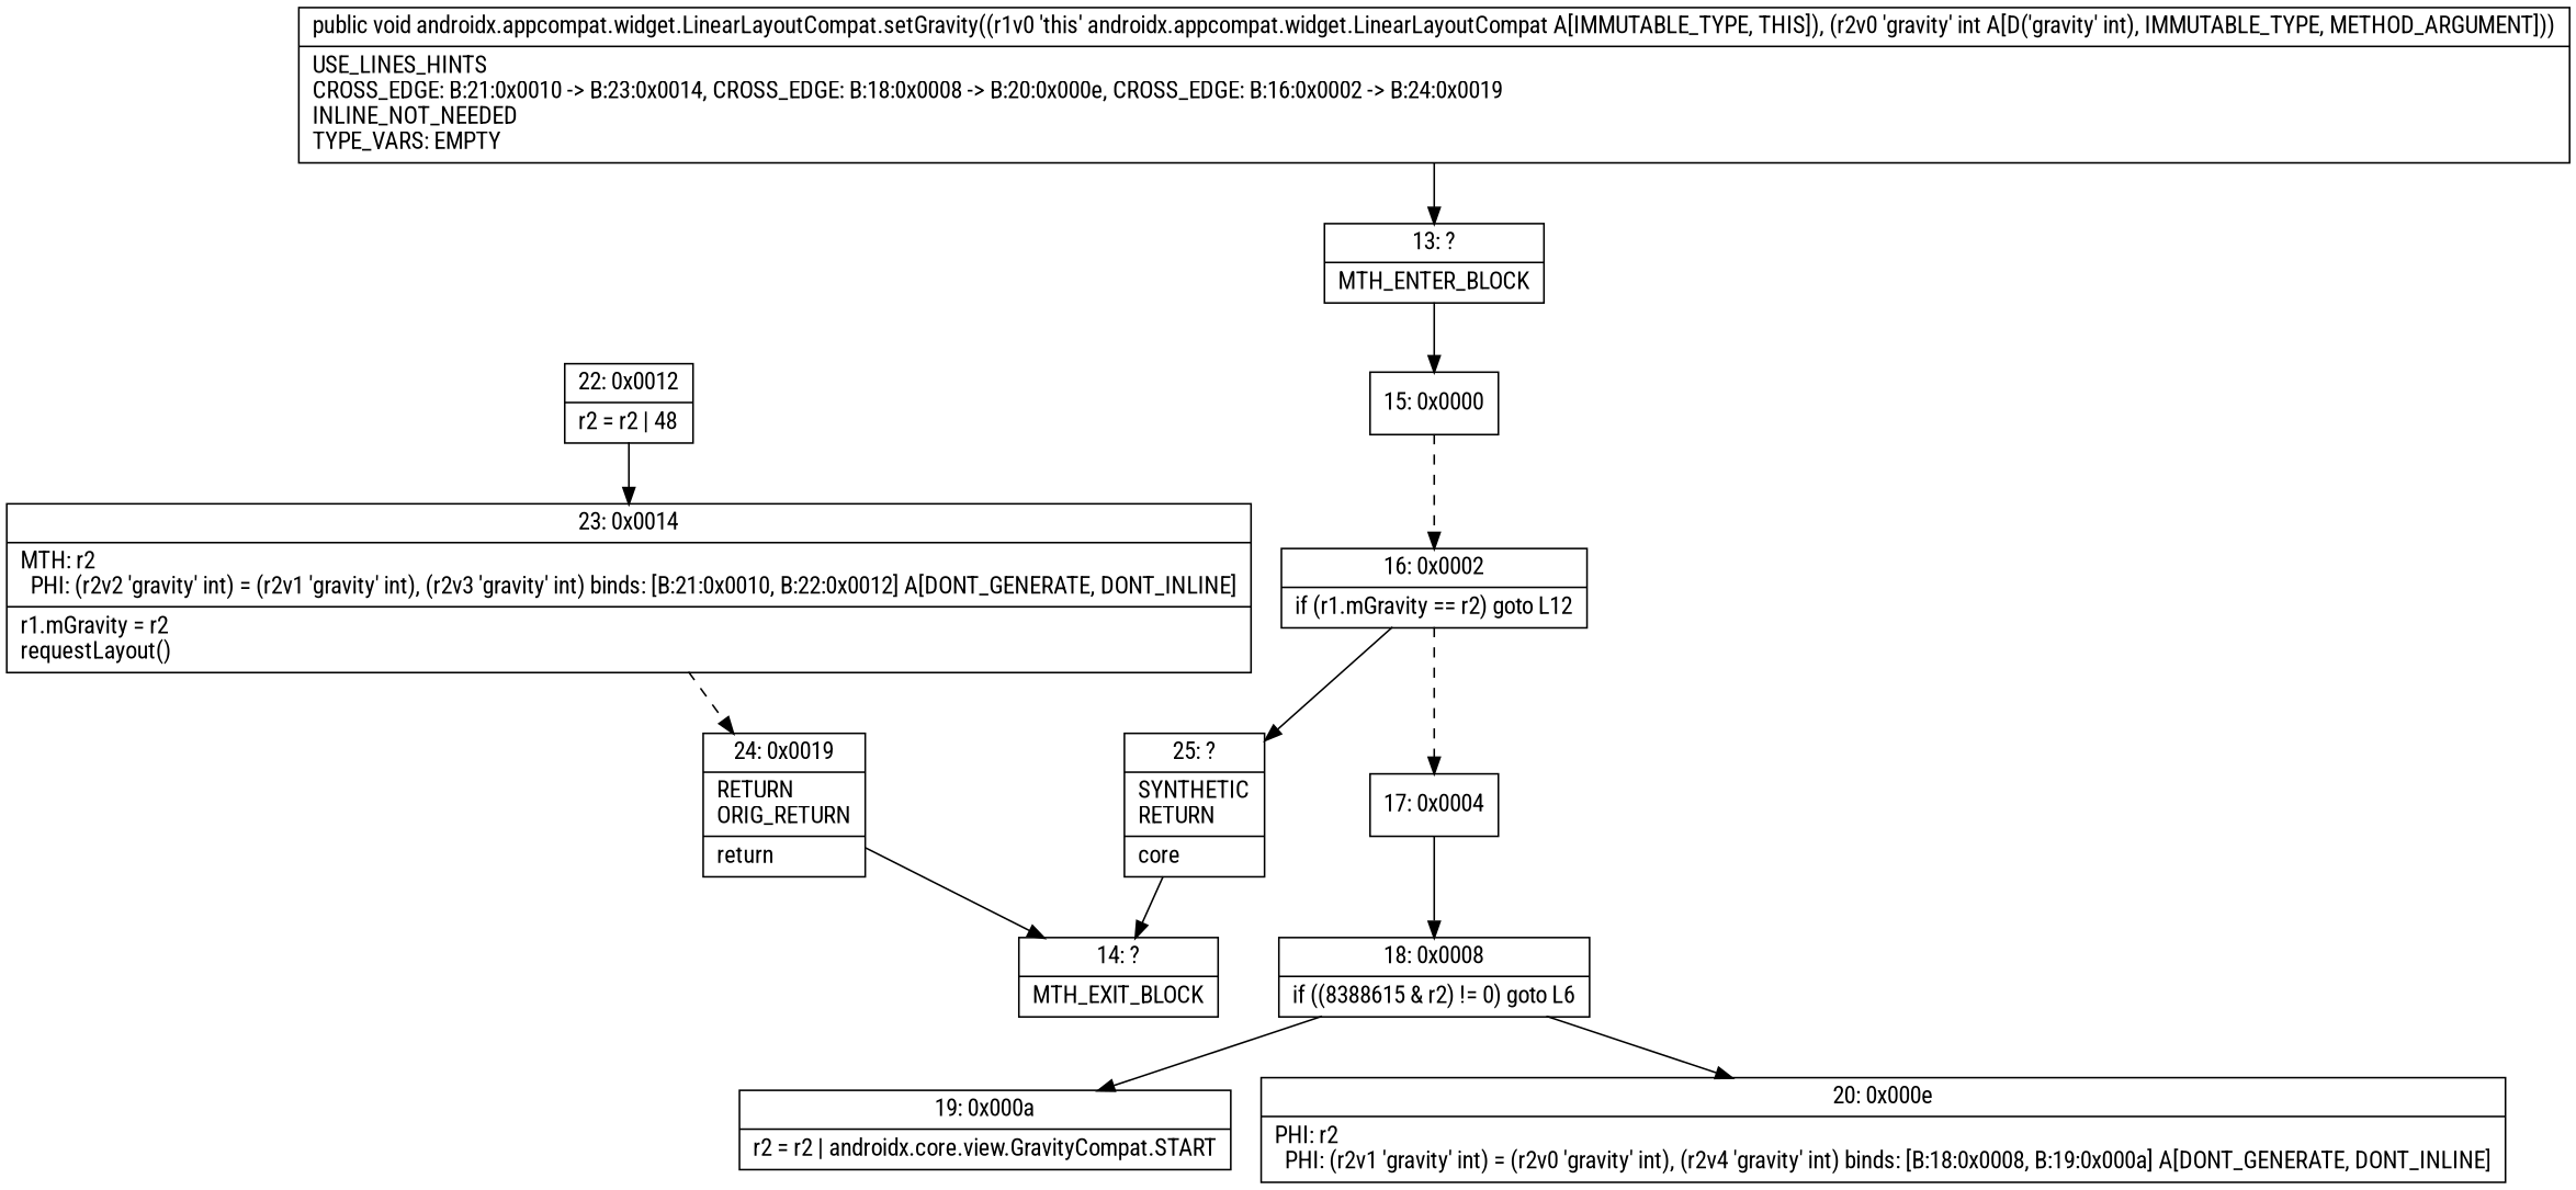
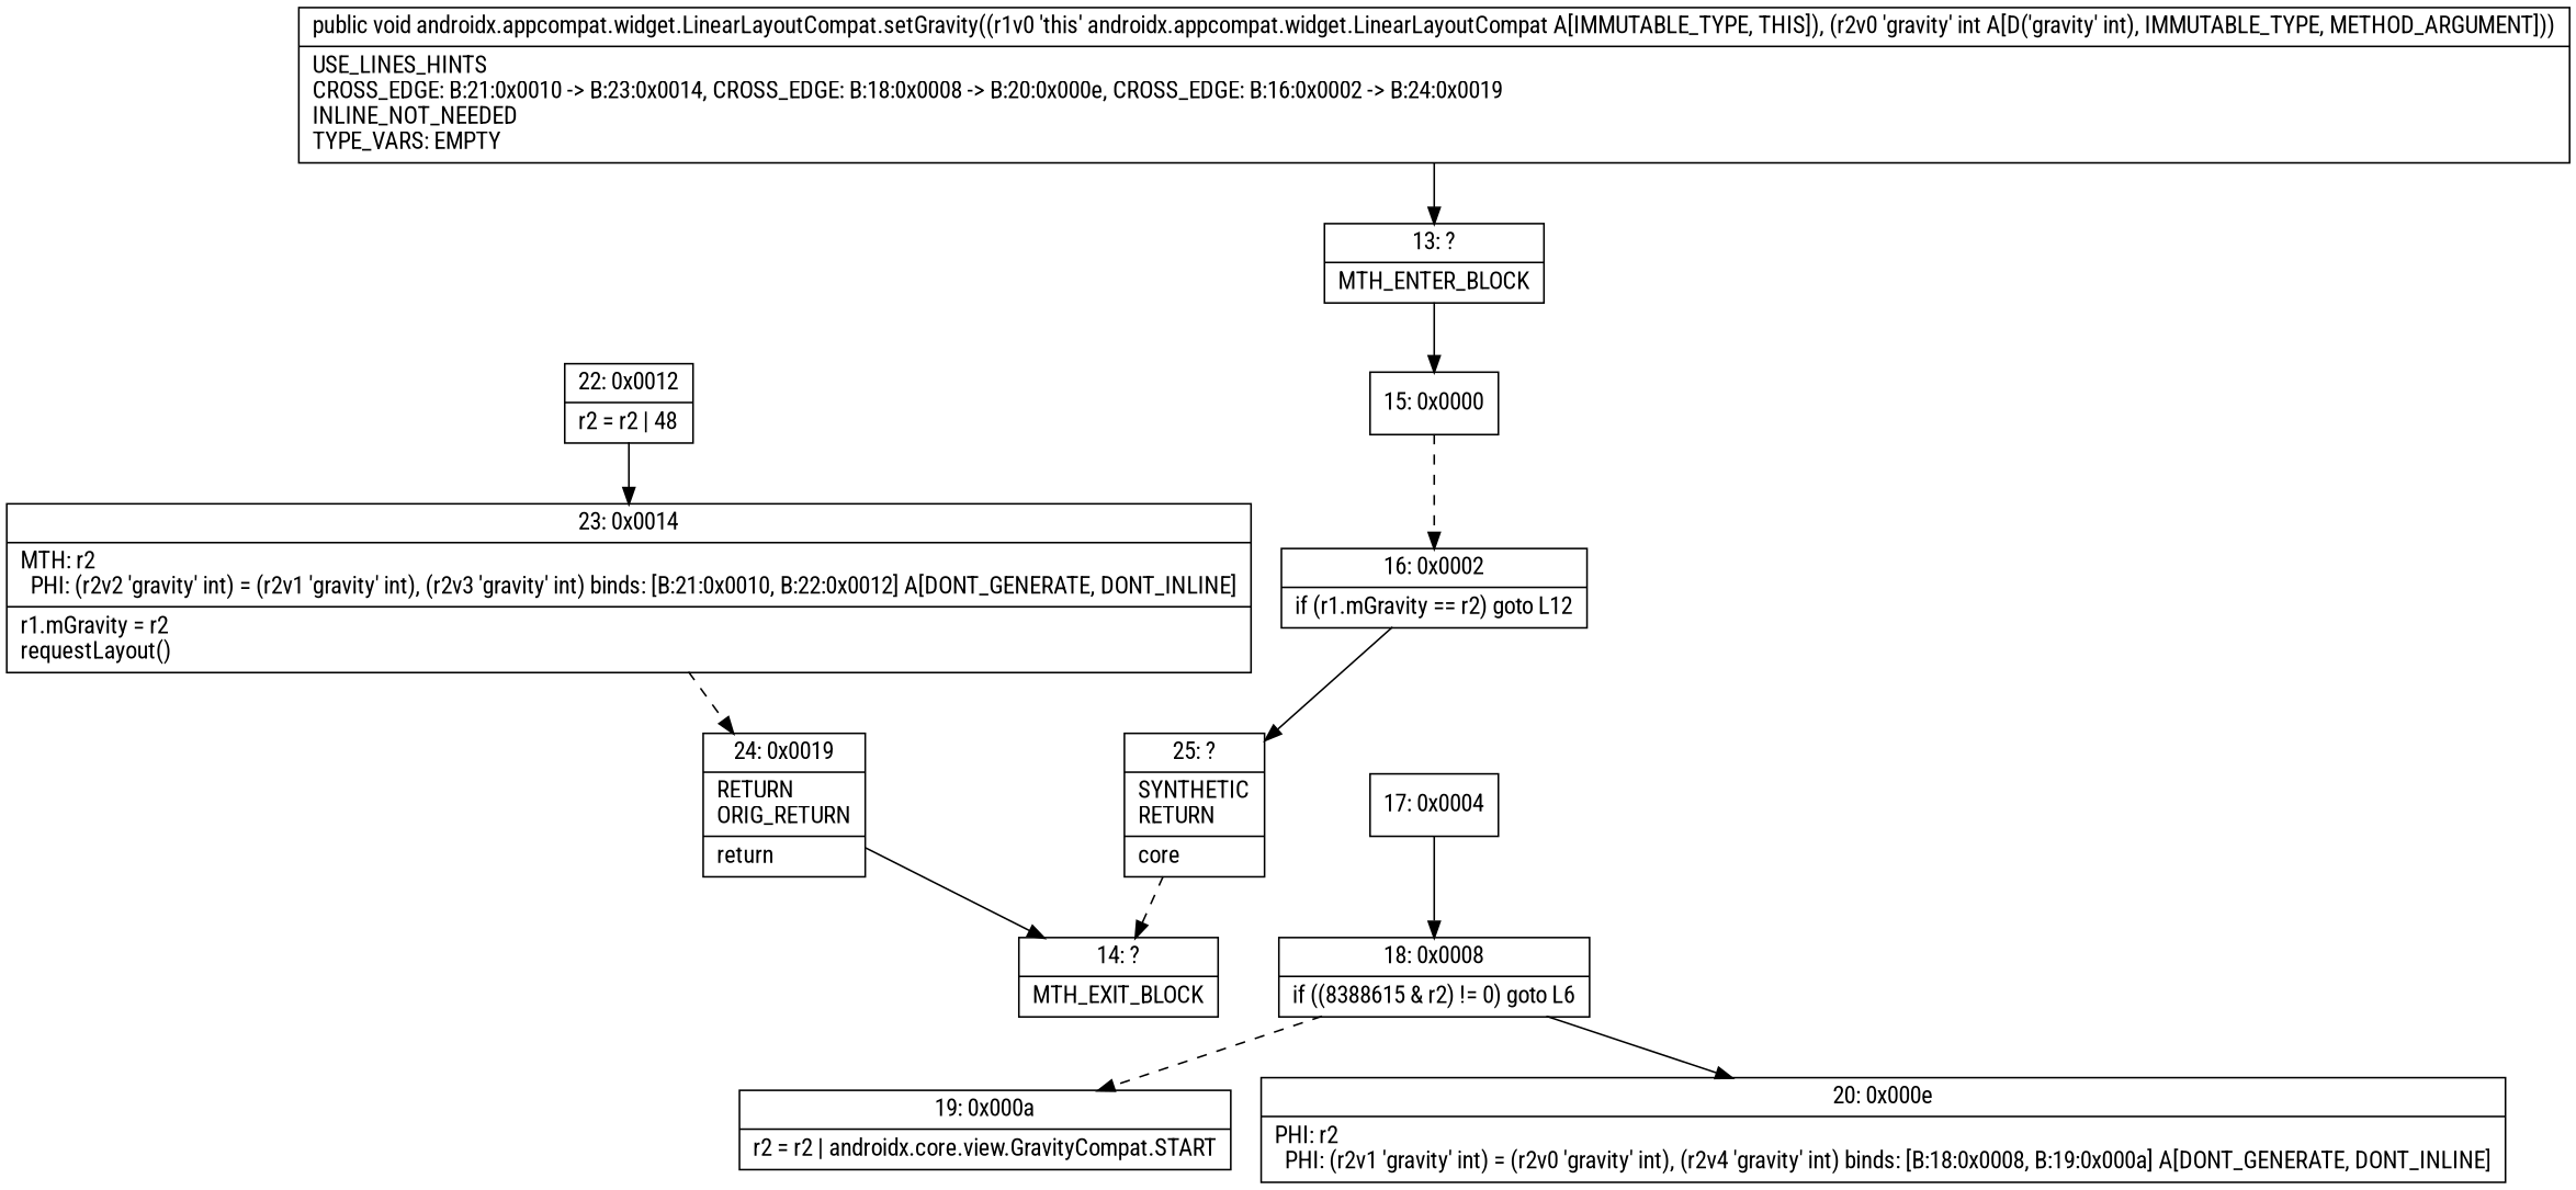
  digraph {
    fontname="Roboto Condensed"
    node [fontname="Roboto Condensed" shape=record]
    edge [fontname="Roboto Condensed"]
    n1 [label="{13\:\ ?|MTH_ENTER_BLOCK\l}"]
    n2 [label="{15\:\ 0x0000}"]
    n3 [label="{16\:\ 0x0002|if (r1.mGravity == r2) goto L12\l}"]
    n4 [label="{17\:\ 0x0004}"]
    n5 [label="{25\:\ ?|SYNTHETIC\lRETURN\l|core\l}"]
    n6 [label="{18\:\ 0x0008|if ((8388615 & r2) != 0) goto L6\l}"]
    n7 [label="{14\:\ ?|MTH_EXIT_BLOCK\l}"]
    n8 [label="{19\:\ 0x000a|r2 = r2 \| androidx.core.view.GravityCompat.START\l}"]
    n9 [label="{20\:\ 0x000e|PHI: r2 \l  PHI: (r2v1 'gravity' int) = (r2v0 'gravity' int), (r2v4 'gravity' int) binds: [B:18:0x0008, B:19:0x000a] A[DONT_GENERATE, DONT_INLINE]\l}"]
    n10 [label="{22\:\ 0x0012|r2 = r2 \| 48\l}"]
    n11 [label="{23\:\ 0x0014|MTH: r2 \l  PHI: (r2v2 'gravity' int) = (r2v1 'gravity' int), (r2v3 'gravity' int) binds: [B:21:0x0010, B:22:0x0012] A[DONT_GENERATE, DONT_INLINE]\l|r1.mGravity = r2\lrequestLayout()\l}"]
    n12 [label="{24\:\ 0x0019|RETURN\lORIG_RETURN\l|return\l}"]
    n13 [label="{public void androidx.appcompat.widget.LinearLayoutCompat.setGravity((r1v0 'this' androidx.appcompat.widget.LinearLayoutCompat A[IMMUTABLE_TYPE, THIS]), (r2v0 'gravity' int A[D('gravity' int), IMMUTABLE_TYPE, METHOD_ARGUMENT]))  | USE_LINES_HINTS\lCROSS_EDGE: B:21:0x0010 \-\> B:23:0x0014, CROSS_EDGE: B:18:0x0008 \-\> B:20:0x000e, CROSS_EDGE: B:16:0x0002 \-\> B:24:0x0019\lINLINE_NOT_NEEDED\lTYPE_VARS: EMPTY\l}"]
    n1 -> n2
    n2 -> n3 [style=dashed]
-   n3 -> n4 [style=dashed]
    n3 -> n5
    n4 -> n6
-   n5 -> n7
-   n6 -> n8 [style=solid]
+   n5 -> n7 [style=dashed]
+   n6 -> n8 [style=dashed]
    n6 -> n9
    n10 -> n11
    n11 -> n12 [style=dashed]
    n12 -> n7
    n13 -> n1
  }
